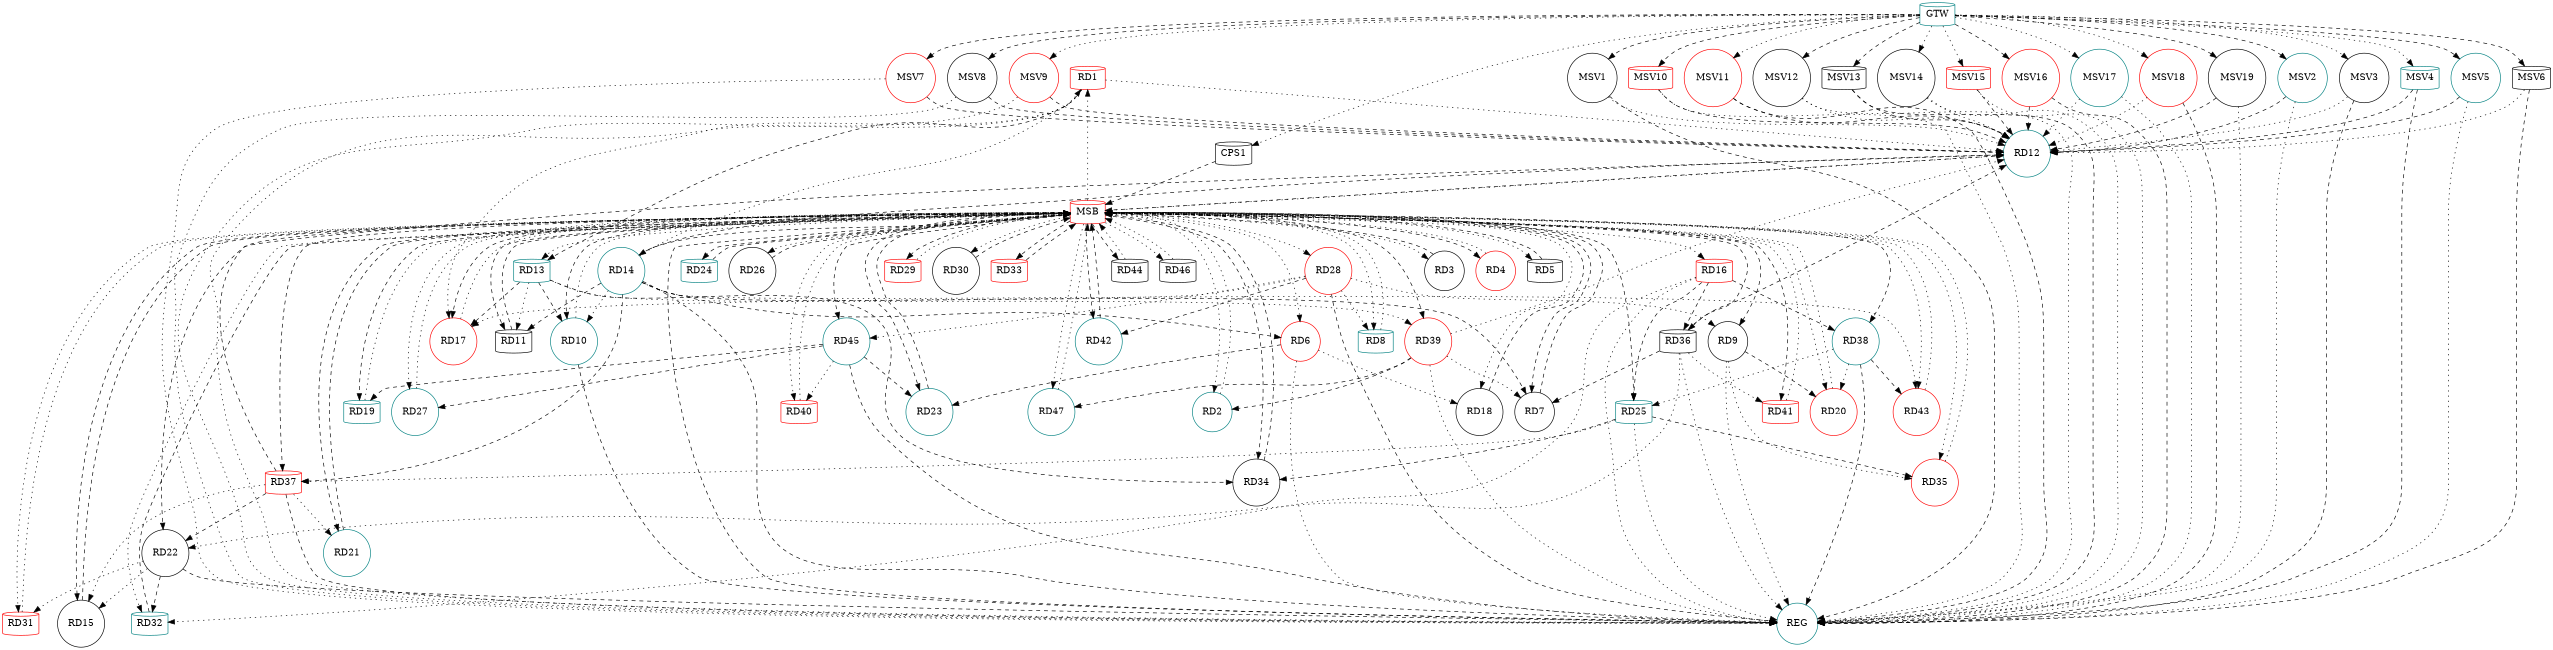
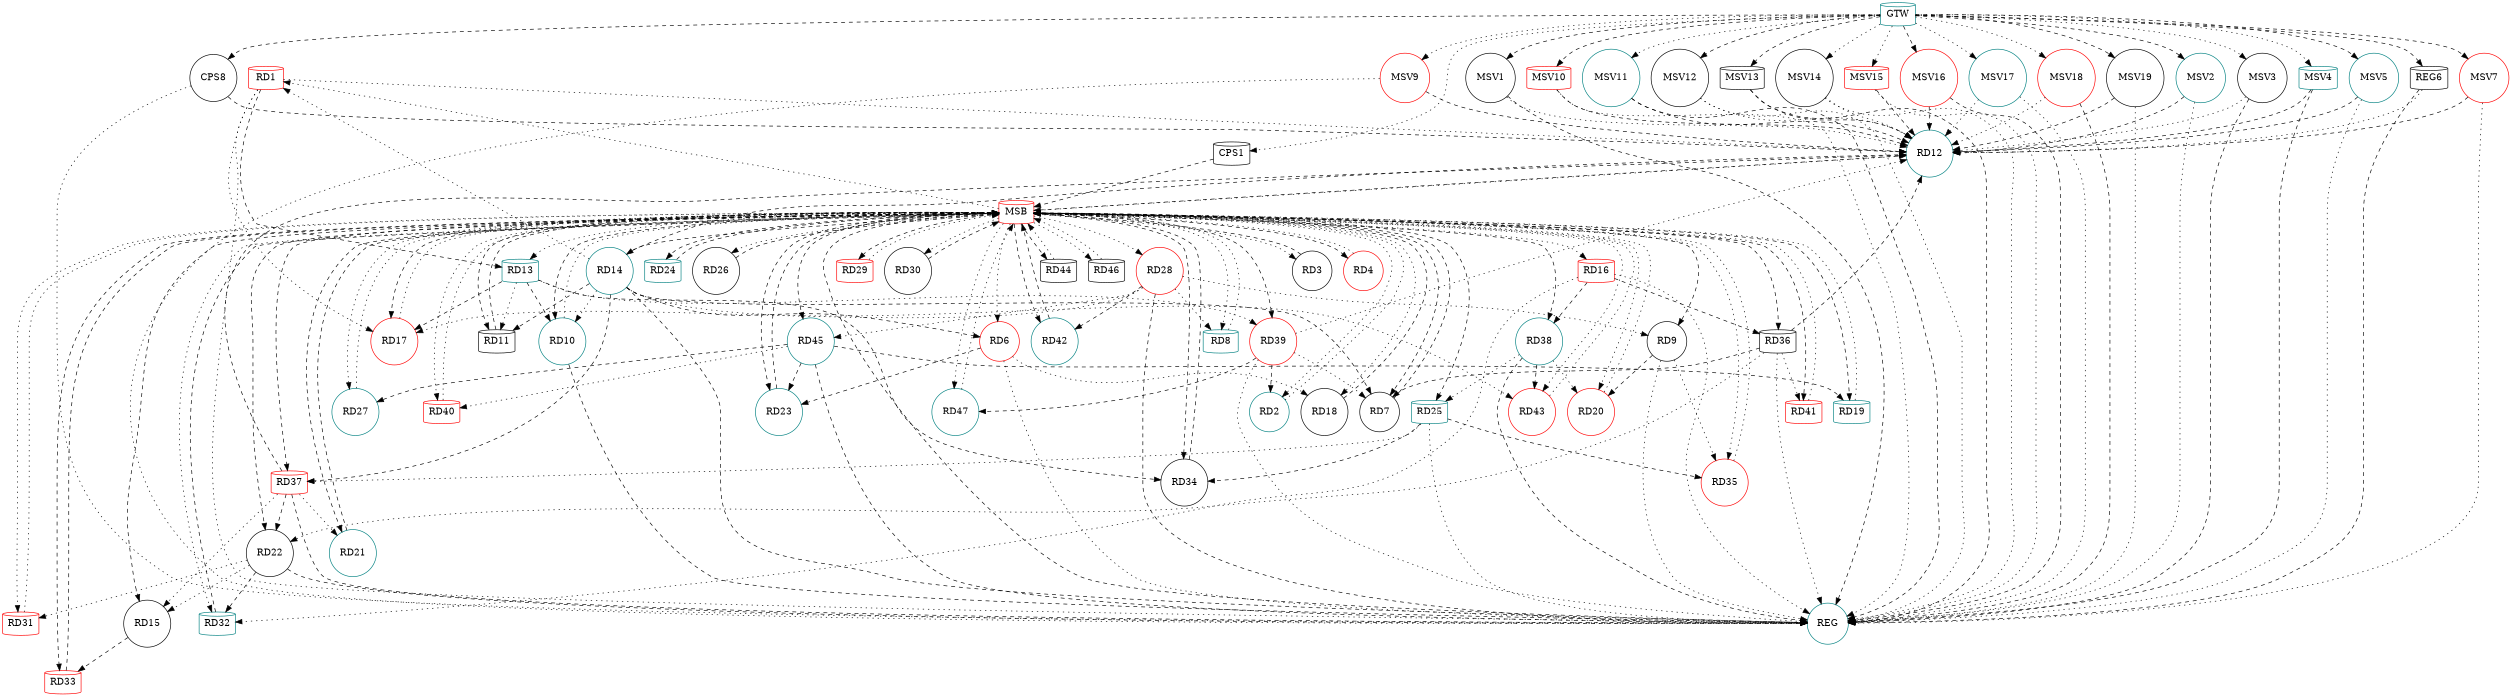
  strict digraph {
    node [color=red shape=circle]
    edge [style=dashed]
    n1 [label=RD1 shape=cylinder]
    n2 [color=teal label=RD12]
    n3 [color=teal label=RD13 shape=cylinder]
    n4 [label=RD17]
    n5 [color=teal label=REG]
    n6 [label=MSB shape=cylinder]
    n7 [color=teal label=RD10]
    n8 [color=black label=RD11 shape=cylinder]
    n9 [color=black label=RD34]
    n10 [label=RD39]
    n11 [color=teal label=RD2]
    n12 [color=black label=RD3]
    n13 [label=RD4]
-   n14 [color=black label=RD5 shape=cylinder]
    n15 [label=RD6]
    n16 [color=black label=RD18]
    n17 [color=teal label=RD23]
    n18 [color=black label=RD7]
    n19 [color=teal label=RD8 shape=cylinder]
    n20 [color=black label=RD9]
    n21 [label=RD20]
    n22 [label=RD35]
    n23 [color=teal label=RD14]
    n24 [label=RD37 shape=cylinder]
    n25 [label=RD43]
    n26 [color=black label=RD15]
    n27 [label=RD16 shape=cylinder]
    n28 [color=teal label=RD25 shape=cylinder]
    n29 [color=teal label=RD32 shape=cylinder]
    n30 [color=black label=RD36 shape=cylinder]
    n31 [color=teal label=RD38]
    n32 [color=teal label=RD19 shape=cylinder]
    n33 [color=teal label=RD21]
    n34 [color=black label=RD22]
    n35 [label=RD31 shape=cylinder]
    n36 [color=teal label=RD24 shape=cylinder]
    n37 [color=black label=RD26]
    n38 [color=teal label=RD27]
    n39 [label=RD28]
    n40 [color=teal label=RD42]
    n41 [color=teal label=RD45]
    n42 [label=RD29 shape=cylinder]
    n43 [color=black label=RD30]
    n44 [label=RD33 shape=cylinder]
    n45 [label=RD41 shape=cylinder]
    n46 [color=teal label=RD47]
    n47 [label=RD40 shape=cylinder]
    n48 [color=black label=RD44 shape=cylinder]
    n49 [color=black label=RD46 shape=cylinder]
    n50 [color=black label=CPS1 shape=cylinder]
    n51 [color=teal label=GTW shape=cylinder]
    n52 [color=black label=MSV1]
    n53 [color=teal label=MSV2]
    n54 [color=black label=MSV3]
    n55 [color=teal label=MSV4 shape=cylinder]
    n56 [color=teal label=MSV5]
-   n57 [color=black label=MSV6 shape=cylinder]
+   n57 [color=black label=REG6 shape=cylinder]
    n58 [label=MSV7]
-   n59 [color=black label=MSV8]
+   n59 [color=black label=CPS8]
    n60 [label=MSV9]
    n61 [label=MSV10 shape=cylinder]
-   n62 [label=MSV11]
+   n62 [color=teal label=MSV11]
    n63 [color=black label=MSV12]
    n64 [color=black label=MSV13 shape=cylinder]
    n65 [color=black label=MSV14]
    n66 [label=MSV15 shape=cylinder]
    n67 [label=MSV16]
    n68 [color=teal label=MSV17]
    n69 [label=MSV18]
    n70 [color=black label=MSV19]
    n1 -> n2 [style=dotted]
    n1 -> n3
    n1 -> n4 [style=dotted]
    n1 -> n5 [style=dotted]
    n2 -> n6
    n3 -> n4
    n3 -> n7
    n3 -> n8 [style=dotted]
    n3 -> n9
    n3 -> n10 [style=dotted]
    n4 -> n6 [style=dotted]
    n6 -> n1 [style=dotted]
    n6 -> n2 [style=dotted]
    n6 -> n3 [style=dotted]
    n6 -> n4
    n6 -> n5
    n6 -> n7
    n6 -> n8
    n6 -> n9
    n6 -> n10
    n6 -> n11 [style=dotted]
    n6 -> n12 [style=dotted]
    n6 -> n13
-   n6 -> n14 [style=dotted]
    n6 -> n15 [style=dotted]
    n6 -> n16 [style=dotted]
    n6 -> n17
    n6 -> n18
    n6 -> n19 [style=dotted]
    n6 -> n20
    n6 -> n21 [style=dotted]
    n6 -> n22 [style=dotted]
    n6 -> n23
    n6 -> n24
    n6 -> n25 [style=dotted]
    n6 -> n26
    n6 -> n27 [style=dotted]
    n6 -> n28
    n6 -> n29 [style=dotted]
    n6 -> n30
    n6 -> n31
    n6 -> n32
    n6 -> n33
    n6 -> n34
    n6 -> n35 [style=dotted]
    n6 -> n36
    n6 -> n37 [style=dotted]
    n6 -> n38 [style=dotted]
    n6 -> n39 [style=dotted]
    n6 -> n40
    n6 -> n41
    n6 -> n42
    n6 -> n43 [style=dotted]
    n6 -> n44
    n6 -> n45
    n6 -> n46 [style=dotted]
    n6 -> n47 [style=dotted]
    n6 -> n48
    n6 -> n49 [style=dotted]
    n7 -> n5
    n7 -> n6 [style=dotted]
    n8 -> n6
    n9 -> n6
    n10 -> n2 [style=dotted]
    n10 -> n5 [style=dotted]
    n10 -> n11
    n10 -> n18 [style=dotted]
    n10 -> n46
    n11 -> n6 [style=dotted]
    n12 -> n6
    n13 -> n6 [style=dotted]
-   n14 -> n6
    n15 -> n5 [style=dotted]
    n15 -> n16 [style=dotted]
    n15 -> n17
    n16 -> n6
    n17 -> n6
    n18 -> n6
    n19 -> n6 [style=dotted]
    n20 -> n5 [style=dotted]
    n20 -> n21
    n20 -> n22 [style=dotted]
    n21 -> n6 [style=dotted]
    n22 -> n6 [style=dotted]
    n23 -> n1 [style=dotted]
    n23 -> n2
    n23 -> n5
    n23 -> n7 [style=dotted]
    n23 -> n8
    n23 -> n15
    n23 -> n18
    n23 -> n24
    n23 -> n25 [style=dotted]
    n24 -> n2
    n24 -> n5
    n24 -> n26 [style=dotted]
    n24 -> n33 [style=dotted]
    n24 -> n34
    n25 -> n6 [style=dotted]
-   n26 -> n6
+   n26 -> n44
    n27 -> n5 [style=dotted]
-   n27 -> n28
    n27 -> n29 [style=dotted]
    n27 -> n30
    n27 -> n31
    n28 -> n5 [style=dotted]
    n28 -> n9
    n28 -> n22
    n28 -> n24 [style=dotted]
    n29 -> n6
    n30 -> n2
    n30 -> n5 [style=dotted]
    n30 -> n18
    n30 -> n34 [style=dotted]
    n30 -> n45 [style=dotted]
    n31 -> n5
    n31 -> n21 [style=dotted]
    n31 -> n25
    n31 -> n28 [style=dotted]
    n32 -> n6 [style=dotted]
    n33 -> n6
    n34 -> n5
    n34 -> n26 [style=dotted]
    n34 -> n29
    n34 -> n35 [style=dotted]
    n35 -> n6 [style=dotted]
    n36 -> n6
    n37 -> n6
    n38 -> n6 [style=dotted]
    n39 -> n4 [style=dotted]
    n39 -> n5
    n39 -> n19 [style=dotted]
    n39 -> n20 [style=dotted]
    n39 -> n40
    n39 -> n41 [style=dotted]
    n40 -> n6
    n41 -> n5
    n41 -> n17
    n41 -> n32
    n41 -> n38
    n41 -> n47 [style=dotted]
    n42 -> n6 [style=dotted]
    n43 -> n6
    n44 -> n6
    n45 -> n6 [style=dotted]
    n46 -> n6 [style=dotted]
    n47 -> n6 [style=dotted]
    n48 -> n6 [style=dotted]
    n49 -> n6 [style=dotted]
    n50 -> n6
    n51 -> n50 [style=dotted]
    n51 -> n52
    n51 -> n53
    n51 -> n54 [style=dotted]
    n51 -> n55 [style=dotted]
    n51 -> n56
    n51 -> n57
    n51 -> n58
    n51 -> n59
    n51 -> n60 [style=dotted]
    n51 -> n61
    n51 -> n62 [style=dotted]
    n51 -> n63
    n51 -> n64
    n51 -> n65 [style=dotted]
    n51 -> n66 [style=dotted]
    n51 -> n67
    n51 -> n68 [style=dotted]
    n51 -> n69 [style=dotted]
    n51 -> n70
    n52 -> n2 [style=dotted]
    n52 -> n5
    n53 -> n2
    n53 -> n5 [style=dotted]
    n54 -> n2 [style=dotted]
    n54 -> n5
    n55 -> n2
    n55 -> n5
    n56 -> n2
    n56 -> n5 [style=dotted]
    n57 -> n2 [style=dotted]
    n57 -> n5
    n58 -> n2
    n58 -> n5 [style=dotted]
    n59 -> n2
    n59 -> n5 [style=dotted]
    n60 -> n2
    n60 -> n5 [style=dotted]
    n61 -> n2
    n61 -> n5 [style=dotted]
    n62 -> n2
    n62 -> n5
    n63 -> n2 [style=dotted]
    n63 -> n5 [style=dotted]
    n64 -> n2
    n64 -> n5
    n65 -> n2 [style=dotted]
    n65 -> n5 [style=dotted]
    n66 -> n2
    n66 -> n5 [style=dotted]
    n67 -> n2
    n67 -> n5
    n68 -> n2 [style=dotted]
    n68 -> n5 [style=dotted]
    n69 -> n2 [style=dotted]
    n69 -> n5
    n70 -> n2
    n70 -> n5 [style=dotted]
  }
